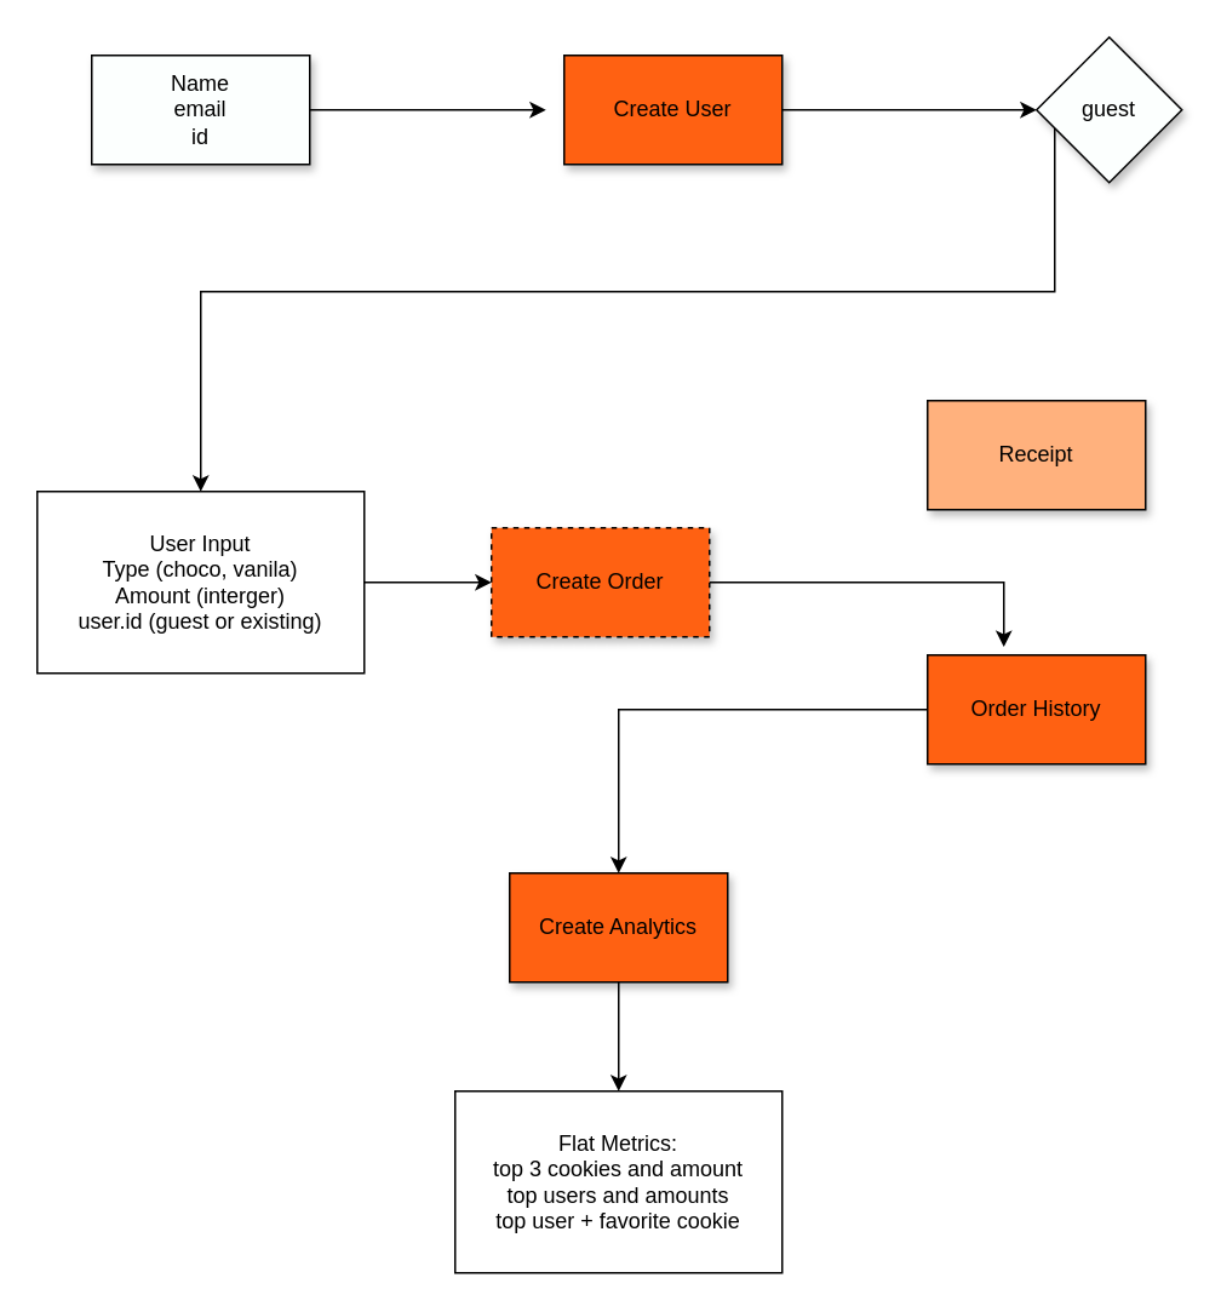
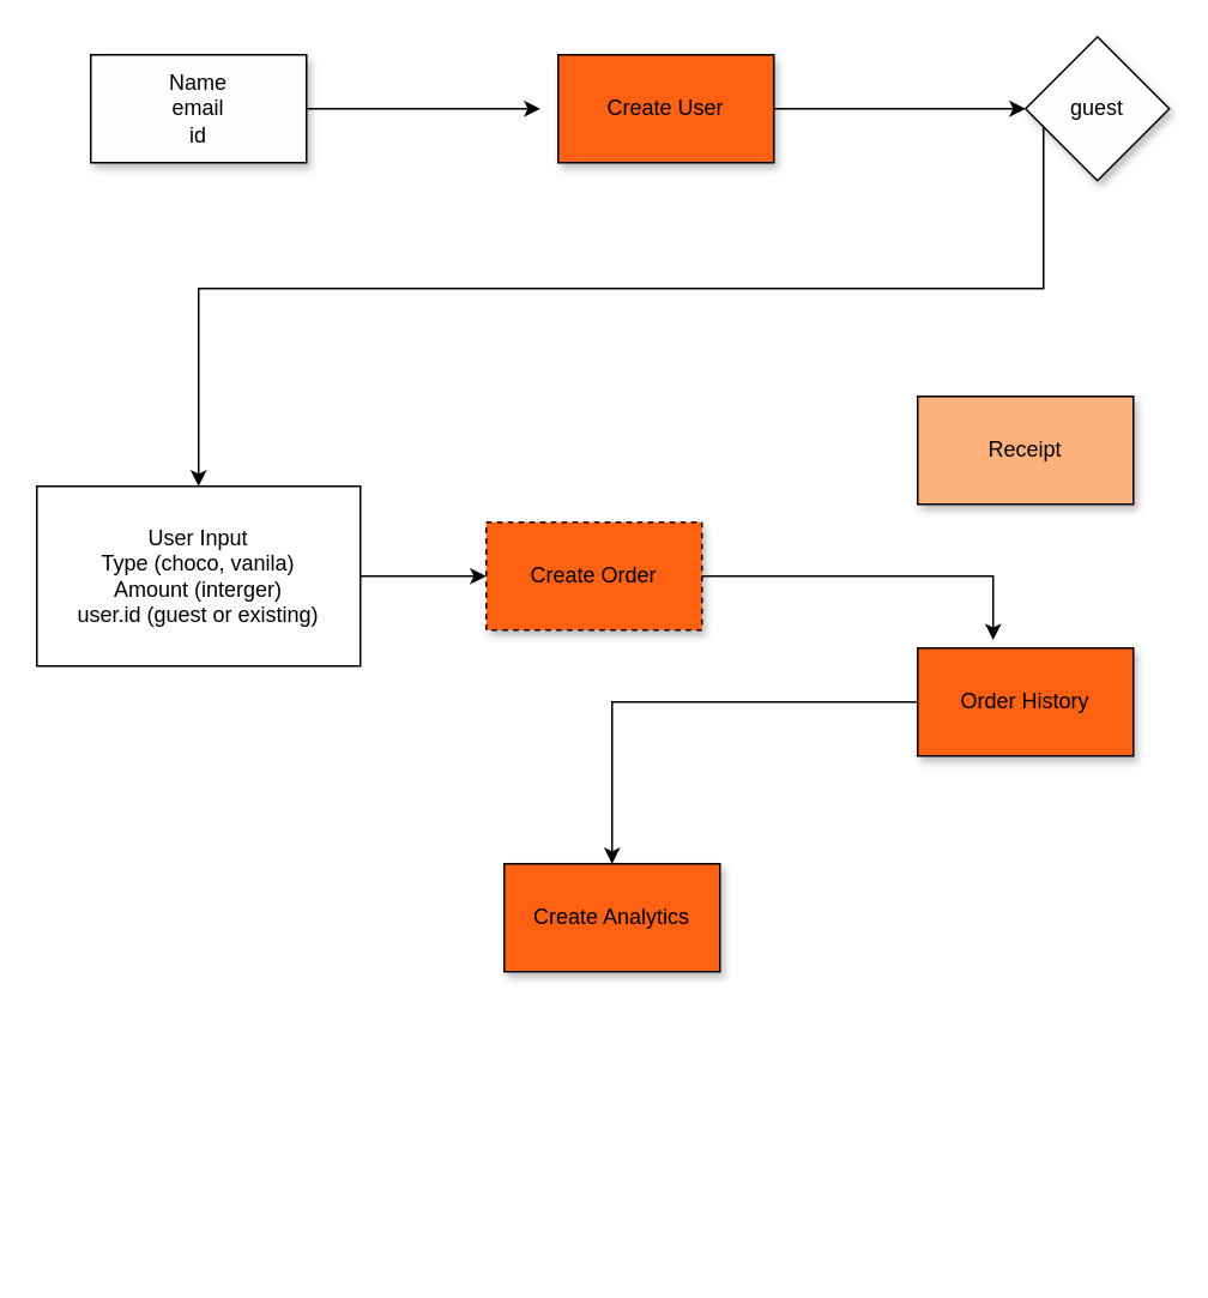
  <mxCell id="0" />
  <mxCell id="1" parent="0" />
  <mxCell id="2" style="edgeStyle=orthogonalEdgeStyle;rounded=0;orthogonalLoop=1;jettySize=auto;html=1;entryX=0.35;entryY=-0.075;entryDx=0;entryDy=0;entryPerimeter=0;" parent="1" source="3" target="8" edge="1"><mxGeometry relative="1" as="geometry" /></mxCell>
  <mxCell id="3" value="Create Order" style="rounded=0;whiteSpace=wrap;html=1;shadow=1;fillColor=#FF6112;dashed=1;" parent="1" vertex="1"><mxGeometry x="270" y="290" width="120" height="60" as="geometry" /></mxCell>
  <mxCell id="4" style="edgeStyle=orthogonalEdgeStyle;rounded=0;orthogonalLoop=1;jettySize=auto;html=1;entryX=0;entryY=0.5;entryDx=0;entryDy=0;" parent="1" source="5" target="3" edge="1"><mxGeometry relative="1" as="geometry" /></mxCell>
  <mxCell id="5" value="User Input&lt;br&gt;Type (choco, vanila)&lt;br&gt;Amount (interger)&lt;br&gt;user.id (guest or existing)" style="rounded=0;whiteSpace=wrap;html=1;" parent="1" vertex="1"><mxGeometry x="20" y="270" width="180" height="100" as="geometry" /></mxCell>
  <mxCell id="6" value="Receipt" style="rounded=0;whiteSpace=wrap;html=1;shadow=1;fillColor=#FFB17D;" parent="1" vertex="1"><mxGeometry x="510" y="220" width="120" height="60" as="geometry" /></mxCell>
  <mxCell id="7" style="edgeStyle=orthogonalEdgeStyle;rounded=0;orthogonalLoop=1;jettySize=auto;html=1;" parent="1" source="8" target="16" edge="1"><mxGeometry relative="1" as="geometry" /></mxCell>
  <mxCell id="8" value="Order History" style="rounded=0;whiteSpace=wrap;html=1;shadow=1;fillColor=#FF6112;" parent="1" vertex="1"><mxGeometry x="510" y="360" width="120" height="60" as="geometry" /></mxCell>
  <mxCell id="9" style="edgeStyle=orthogonalEdgeStyle;rounded=0;orthogonalLoop=1;jettySize=auto;html=1;" parent="1" source="10" target="14" edge="1"><mxGeometry relative="1" as="geometry" /></mxCell>
  <mxCell id="10" value="Create User" style="rounded=0;whiteSpace=wrap;html=1;shadow=1;fillColor=#FF6112;" parent="1" vertex="1"><mxGeometry x="310" y="30" width="120" height="60" as="geometry" /></mxCell>
  <mxCell id="11" style="edgeStyle=orthogonalEdgeStyle;rounded=0;orthogonalLoop=1;jettySize=auto;html=1;" parent="1" source="12" edge="1"><mxGeometry relative="1" as="geometry"><mxPoint x="300" y="60" as="targetPoint" /></mxGeometry></mxCell>
  <mxCell id="12" value="Name&lt;br&gt;email&lt;br&gt;id" style="rounded=0;whiteSpace=wrap;html=1;shadow=1;fillColor=#FCFFFE;" parent="1" vertex="1"><mxGeometry x="50" y="30" width="120" height="60" as="geometry" /></mxCell>
  <mxCell id="13" style="edgeStyle=orthogonalEdgeStyle;rounded=0;orthogonalLoop=1;jettySize=auto;html=1;entryX=0.5;entryY=0;entryDx=0;entryDy=0;" parent="1" source="14" target="5" edge="1"><mxGeometry relative="1" as="geometry"><Array as="points"><mxPoint x="580" y="160" /><mxPoint x="110" y="160" /></Array></mxGeometry></mxCell>
  <mxCell id="14" value="guest" style="rhombus;whiteSpace=wrap;html=1;shadow=1;fillColor=#FCFFFE;" parent="1" vertex="1"><mxGeometry x="570" y="20" width="80" height="80" as="geometry" /></mxCell>
- <mxCell id="15" style="edgeStyle=orthogonalEdgeStyle;rounded=0;orthogonalLoop=1;jettySize=auto;html=1;" parent="1" source="16" target="17" edge="1"><mxGeometry relative="1" as="geometry" /></mxCell>
  <mxCell id="16" value="Create Analytics" style="rounded=0;whiteSpace=wrap;html=1;shadow=1;fillColor=#FF6112;" parent="1" vertex="1"><mxGeometry x="280" y="480" width="120" height="60" as="geometry" /></mxCell>
- <mxCell id="17" value="Flat Metrics:&lt;br&gt;top 3 cookies and amount&lt;br&gt;top users and amounts&lt;br&gt;top user + favorite cookie" style="rounded=0;whiteSpace=wrap;html=1;" parent="1" vertex="1"><mxGeometry x="250" y="600" width="180" height="100" as="geometry" /></mxCell>
